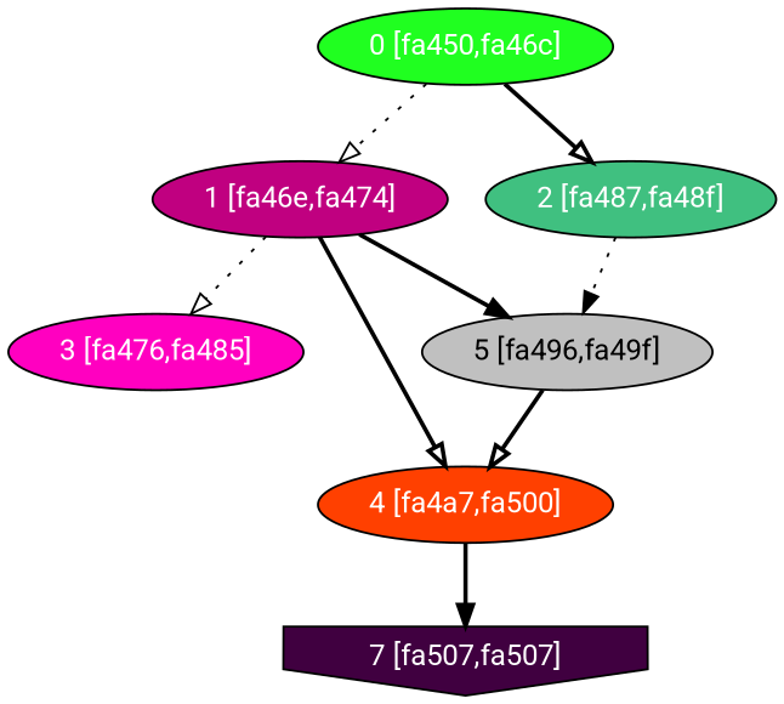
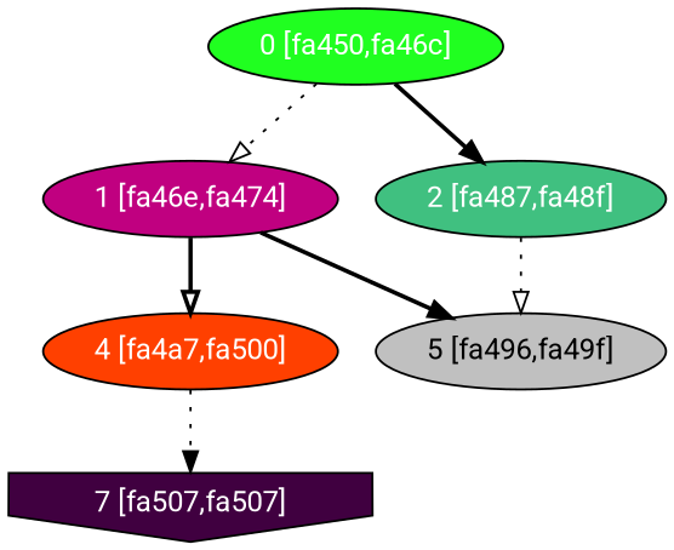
  digraph {
    fontname=Roboto
    node [fontcolor="#ffffff" fontname=Roboto shape=oval style=filled]
    edge [arrowhead=onormal fontname=Roboto style=bold]
    n1 [fillcolor="#20FF20" label="0 [fa450,fa46c]"]
    n2 [fillcolor="#C00080" label="1 [fa46e,fa474]"]
    n3 [fillcolor="#40C080" label="2 [fa487,fa48f]"]
-   n4 [fillcolor="#FF00C0" label="3 [fa476,fa485]"]
    n5 [fillcolor="#FF4000" label="4 [fa4a7,fa500]"]
    n6 [fillcolor="#C0C0C0" fontcolor="#000000" label="5 [fa496,fa49f]"]
    n7 [fillcolor="#400040" label="7 [fa507,fa507]" shape=invhouse]
    n1 -> n2 [style=dotted]
-   n1 -> n3
-   n2 -> n4 [style=dotted]
+   n1 -> n3 [arrowhead=normal]
    n2 -> n5
    n2 -> n6 [arrowhead=normal]
-   n3 -> n6 [arrowhead=normal style=dotted]
-   n5 -> n7 [arrowhead=normal]
-   n6 -> n5
+   n3 -> n6 [style=dotted]
+   n5 -> n7 [arrowhead=normal style=dotted]
  }
